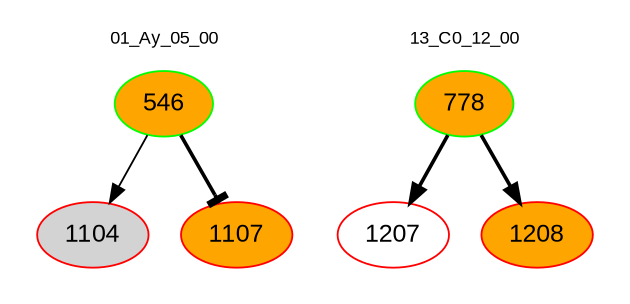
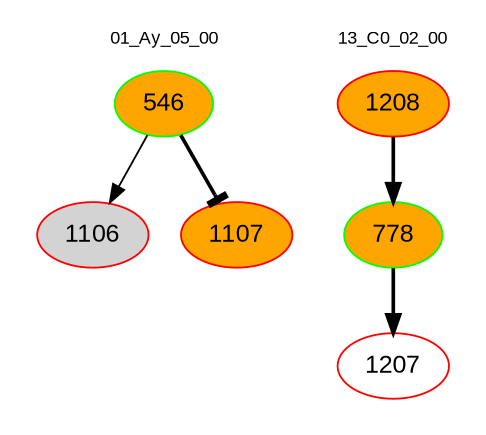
  digraph {
    fontname="Liberation Sans"
    node [color=red fillcolor=orange fontname="Liberation Sans" style=filled]
    edge [arrowhead=normal color=black fontname="Liberation Sans" style=bold]
    n1 [color=green label=546]
-   n2 [fillcolor=lightgrey label=1104]
+   n2 [fillcolor=lightgrey label=1106]
    n3 [label=1107]
    n4 [color=green label=778]
    n5 [fillcolor=white label=1207]
    n6 [label=1208]
    subgraph cluster_1 {
      color=white
      fontsize=10
      label="01_Ay_05_00"
      n1
      n2
      n3
    }
    subgraph cluster_2 {
      color=white
      fontsize=10
-     label="13_C0_12_00"
+     label="13_C0_02_00"
      n4
      n5
      n6
    }
    n1 -> n2 [style=solid]
    n1 -> n3 [arrowhead=tee]
    n4 -> n5
-   n4 -> n6
+   n6 -> n4
  }
